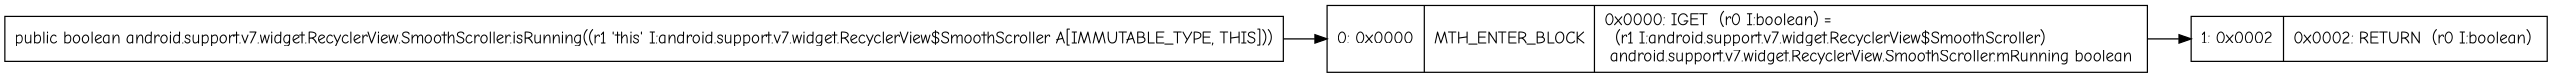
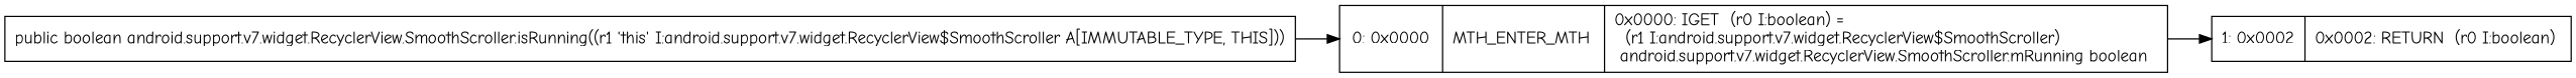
  digraph {
    rankdir=LR
    fontname="Comic Neue"
    node [shape=record fontname="Comic Neue"]
    edge [fontname="Comic Neue"]
-   n1 [label="{0\:\ 0x0000|MTH_ENTER_BLOCK\l|0x0000: IGET  (r0 I:boolean) = \l  (r1 I:android.support.v7.widget.RecyclerView$SmoothScroller)\l android.support.v7.widget.RecyclerView.SmoothScroller.mRunning boolean \l}"]
+   n1 [label="{0\:\ 0x0000|MTH_ENTER_MTH\l|0x0000: IGET  (r0 I:boolean) = \l  (r1 I:android.support.v7.widget.RecyclerView$SmoothScroller)\l android.support.v7.widget.RecyclerView.SmoothScroller.mRunning boolean \l}"]
    n2 [label="{1\:\ 0x0002|0x0002: RETURN  (r0 I:boolean) \l}"]
    n3 [label="{public boolean android.support.v7.widget.RecyclerView.SmoothScroller.isRunning((r1 'this' I:android.support.v7.widget.RecyclerView$SmoothScroller A[IMMUTABLE_TYPE, THIS])) }"]
    n1 -> n2
    n3 -> n1
  }
